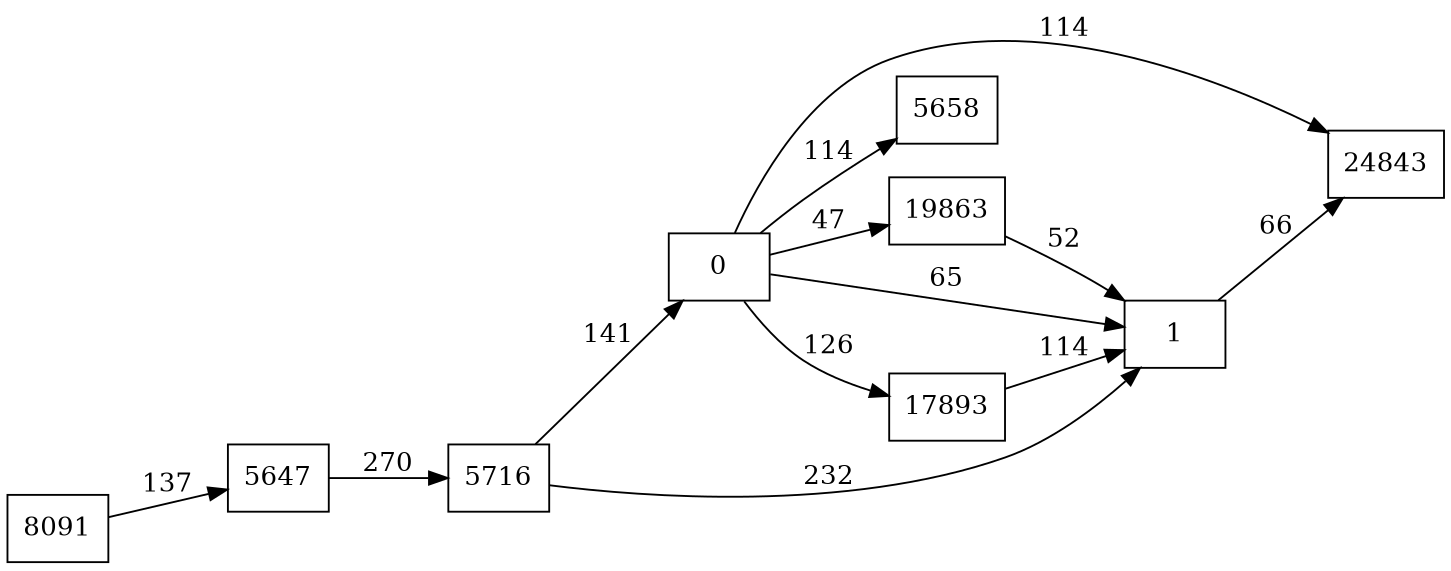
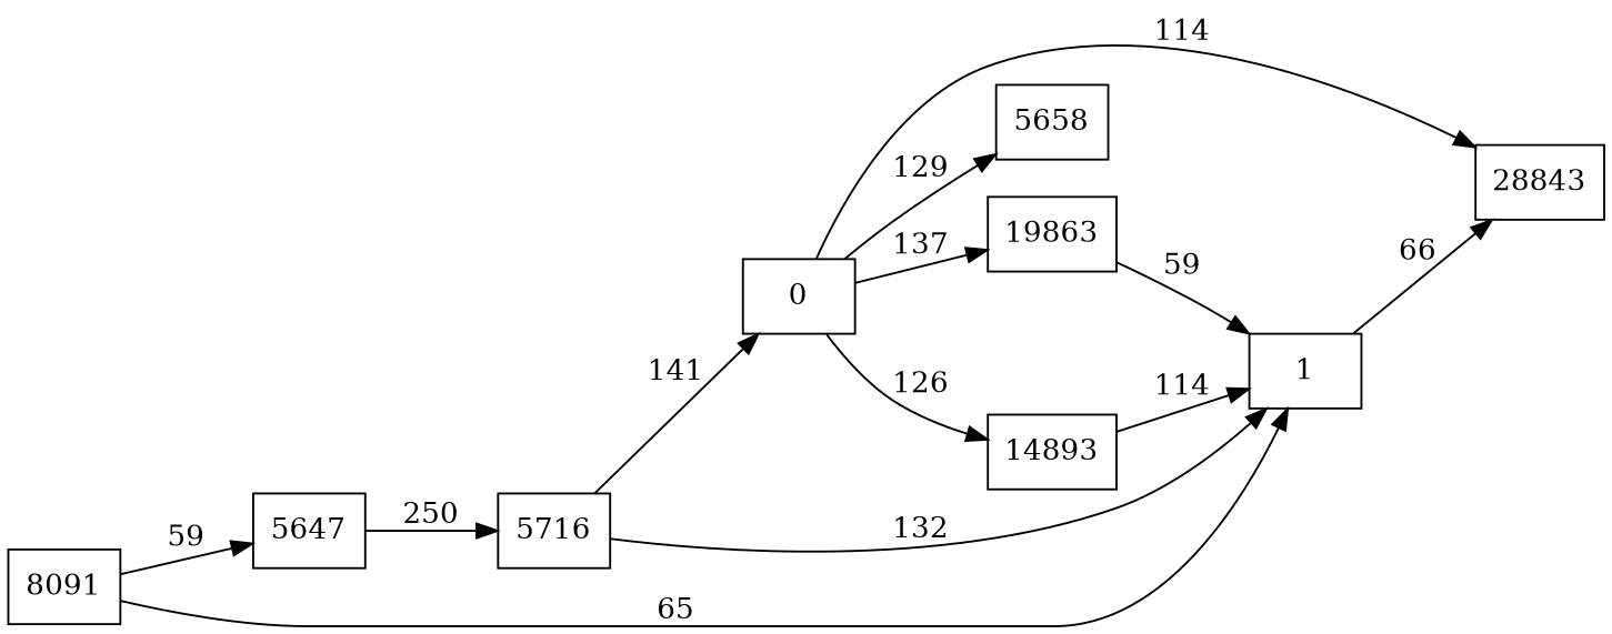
  digraph {
    rankdir=LR
    node [shape=rectangle]
    n1 [label=5647]
    5716
    8091
    1
    0
-   24843
-   14893 [label=17893]
+   24843 [label=28843]
+   14893
    n8 [label=19863]
    5658
-   n1 -> 5716 [label=270]
-   5716 -> 1 [label=232]
+   n1 -> 5716 [label=250]
+   5716 -> 1 [label=132]
    5716 -> 0 [label=141]
-   8091 -> n1 [label=137]
+   8091 -> n1 [label=59]
    1 -> 24843 [label=66]
-   0 -> 1 [label=65]
+   8091 -> 1 [label=65]
    0 -> 24843 [label=114]
    0 -> 14893 [label=126]
-   0 -> n8 [label=47]
-   0 -> 5658 [label=114]
+   0 -> n8 [label=137]
+   0 -> 5658 [label=129]
    14893 -> 1 [label=114]
-   n8 -> 1 [label=52]
+   n8 -> 1 [label=59]
  }
